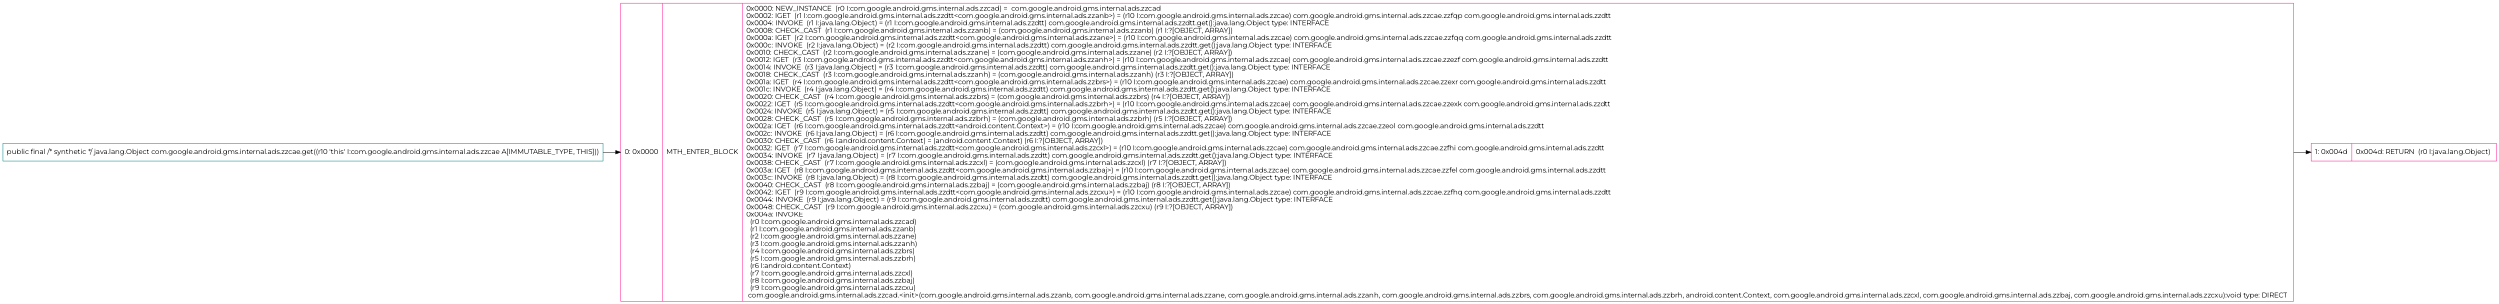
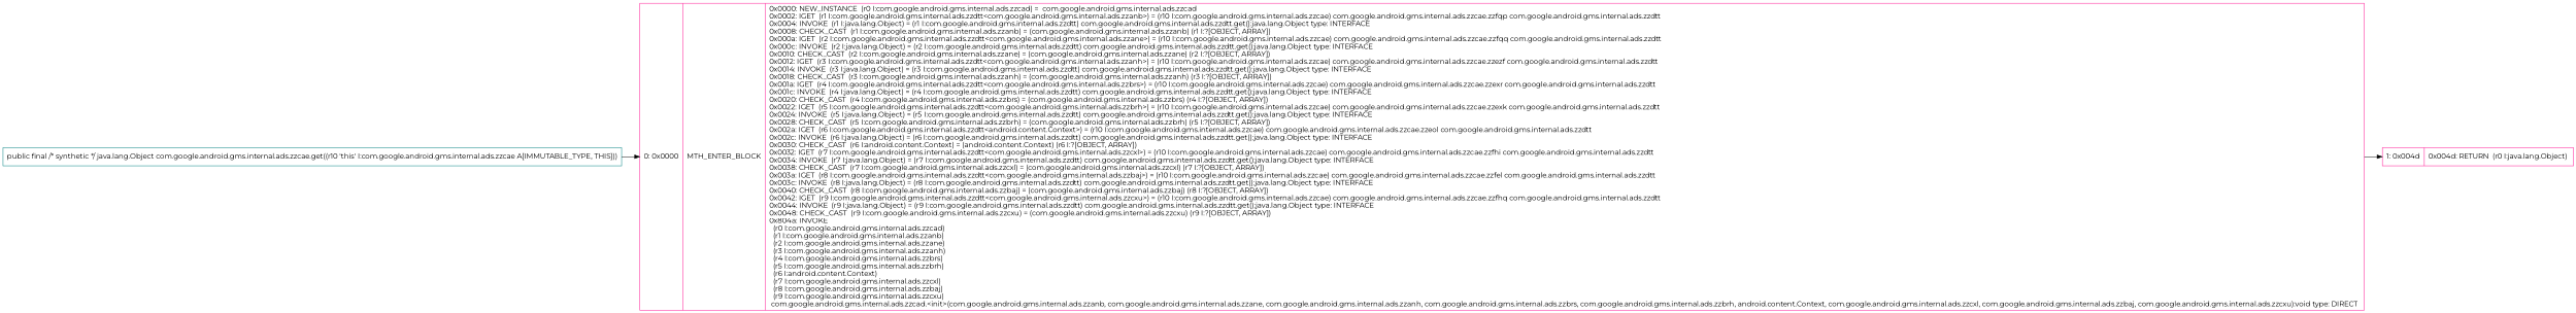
  digraph {
    rankdir=LR
    fontname=Montserrat
    node [shape=record color=deeppink fontname=Montserrat]
    edge [fontname=Montserrat]
-   n1 [label="{0\:\ 0x0000|MTH_ENTER_BLOCK\l|0x0000: NEW_INSTANCE  (r0 I:com.google.android.gms.internal.ads.zzcad) =  com.google.android.gms.internal.ads.zzcad \l0x0002: IGET  (r1 I:com.google.android.gms.internal.ads.zzdtt\<com.google.android.gms.internal.ads.zzanb\>) = (r10 I:com.google.android.gms.internal.ads.zzcae) com.google.android.gms.internal.ads.zzcae.zzfqp com.google.android.gms.internal.ads.zzdtt \l0x0004: INVOKE  (r1 I:java.lang.Object) = (r1 I:com.google.android.gms.internal.ads.zzdtt) com.google.android.gms.internal.ads.zzdtt.get():java.lang.Object type: INTERFACE \l0x0008: CHECK_CAST  (r1 I:com.google.android.gms.internal.ads.zzanb) = (com.google.android.gms.internal.ads.zzanb) (r1 I:?[OBJECT, ARRAY]) \l0x000a: IGET  (r2 I:com.google.android.gms.internal.ads.zzdtt\<com.google.android.gms.internal.ads.zzane\>) = (r10 I:com.google.android.gms.internal.ads.zzcae) com.google.android.gms.internal.ads.zzcae.zzfqq com.google.android.gms.internal.ads.zzdtt \l0x000c: INVOKE  (r2 I:java.lang.Object) = (r2 I:com.google.android.gms.internal.ads.zzdtt) com.google.android.gms.internal.ads.zzdtt.get():java.lang.Object type: INTERFACE \l0x0010: CHECK_CAST  (r2 I:com.google.android.gms.internal.ads.zzane) = (com.google.android.gms.internal.ads.zzane) (r2 I:?[OBJECT, ARRAY]) \l0x0012: IGET  (r3 I:com.google.android.gms.internal.ads.zzdtt\<com.google.android.gms.internal.ads.zzanh\>) = (r10 I:com.google.android.gms.internal.ads.zzcae) com.google.android.gms.internal.ads.zzcae.zzezf com.google.android.gms.internal.ads.zzdtt \l0x0014: INVOKE  (r3 I:java.lang.Object) = (r3 I:com.google.android.gms.internal.ads.zzdtt) com.google.android.gms.internal.ads.zzdtt.get():java.lang.Object type: INTERFACE \l0x0018: CHECK_CAST  (r3 I:com.google.android.gms.internal.ads.zzanh) = (com.google.android.gms.internal.ads.zzanh) (r3 I:?[OBJECT, ARRAY]) \l0x001a: IGET  (r4 I:com.google.android.gms.internal.ads.zzdtt\<com.google.android.gms.internal.ads.zzbrs\>) = (r10 I:com.google.android.gms.internal.ads.zzcae) com.google.android.gms.internal.ads.zzcae.zzexr com.google.android.gms.internal.ads.zzdtt \l0x001c: INVOKE  (r4 I:java.lang.Object) = (r4 I:com.google.android.gms.internal.ads.zzdtt) com.google.android.gms.internal.ads.zzdtt.get():java.lang.Object type: INTERFACE \l0x0020: CHECK_CAST  (r4 I:com.google.android.gms.internal.ads.zzbrs) = (com.google.android.gms.internal.ads.zzbrs) (r4 I:?[OBJECT, ARRAY]) \l0x0022: IGET  (r5 I:com.google.android.gms.internal.ads.zzdtt\<com.google.android.gms.internal.ads.zzbrh\>) = (r10 I:com.google.android.gms.internal.ads.zzcae) com.google.android.gms.internal.ads.zzcae.zzexk com.google.android.gms.internal.ads.zzdtt \l0x0024: INVOKE  (r5 I:java.lang.Object) = (r5 I:com.google.android.gms.internal.ads.zzdtt) com.google.android.gms.internal.ads.zzdtt.get():java.lang.Object type: INTERFACE \l0x0028: CHECK_CAST  (r5 I:com.google.android.gms.internal.ads.zzbrh) = (com.google.android.gms.internal.ads.zzbrh) (r5 I:?[OBJECT, ARRAY]) \l0x002a: IGET  (r6 I:com.google.android.gms.internal.ads.zzdtt\<android.content.Context\>) = (r10 I:com.google.android.gms.internal.ads.zzcae) com.google.android.gms.internal.ads.zzcae.zzeol com.google.android.gms.internal.ads.zzdtt \l0x002c: INVOKE  (r6 I:java.lang.Object) = (r6 I:com.google.android.gms.internal.ads.zzdtt) com.google.android.gms.internal.ads.zzdtt.get():java.lang.Object type: INTERFACE \l0x0030: CHECK_CAST  (r6 I:android.content.Context) = (android.content.Context) (r6 I:?[OBJECT, ARRAY]) \l0x0032: IGET  (r7 I:com.google.android.gms.internal.ads.zzdtt\<com.google.android.gms.internal.ads.zzcxl\>) = (r10 I:com.google.android.gms.internal.ads.zzcae) com.google.android.gms.internal.ads.zzcae.zzfhi com.google.android.gms.internal.ads.zzdtt \l0x0034: INVOKE  (r7 I:java.lang.Object) = (r7 I:com.google.android.gms.internal.ads.zzdtt) com.google.android.gms.internal.ads.zzdtt.get():java.lang.Object type: INTERFACE \l0x0038: CHECK_CAST  (r7 I:com.google.android.gms.internal.ads.zzcxl) = (com.google.android.gms.internal.ads.zzcxl) (r7 I:?[OBJECT, ARRAY]) \l0x003a: IGET  (r8 I:com.google.android.gms.internal.ads.zzdtt\<com.google.android.gms.internal.ads.zzbaj\>) = (r10 I:com.google.android.gms.internal.ads.zzcae) com.google.android.gms.internal.ads.zzcae.zzfel com.google.android.gms.internal.ads.zzdtt \l0x003c: INVOKE  (r8 I:java.lang.Object) = (r8 I:com.google.android.gms.internal.ads.zzdtt) com.google.android.gms.internal.ads.zzdtt.get():java.lang.Object type: INTERFACE \l0x0040: CHECK_CAST  (r8 I:com.google.android.gms.internal.ads.zzbaj) = (com.google.android.gms.internal.ads.zzbaj) (r8 I:?[OBJECT, ARRAY]) \l0x0042: IGET  (r9 I:com.google.android.gms.internal.ads.zzdtt\<com.google.android.gms.internal.ads.zzcxu\>) = (r10 I:com.google.android.gms.internal.ads.zzcae) com.google.android.gms.internal.ads.zzcae.zzfhq com.google.android.gms.internal.ads.zzdtt \l0x0044: INVOKE  (r9 I:java.lang.Object) = (r9 I:com.google.android.gms.internal.ads.zzdtt) com.google.android.gms.internal.ads.zzdtt.get():java.lang.Object type: INTERFACE \l0x0048: CHECK_CAST  (r9 I:com.google.android.gms.internal.ads.zzcxu) = (com.google.android.gms.internal.ads.zzcxu) (r9 I:?[OBJECT, ARRAY]) \l0x004a: INVOKE  \l  (r0 I:com.google.android.gms.internal.ads.zzcad)\l  (r1 I:com.google.android.gms.internal.ads.zzanb)\l  (r2 I:com.google.android.gms.internal.ads.zzane)\l  (r3 I:com.google.android.gms.internal.ads.zzanh)\l  (r4 I:com.google.android.gms.internal.ads.zzbrs)\l  (r5 I:com.google.android.gms.internal.ads.zzbrh)\l  (r6 I:android.content.Context)\l  (r7 I:com.google.android.gms.internal.ads.zzcxl)\l  (r8 I:com.google.android.gms.internal.ads.zzbaj)\l  (r9 I:com.google.android.gms.internal.ads.zzcxu)\l com.google.android.gms.internal.ads.zzcad.\<init\>(com.google.android.gms.internal.ads.zzanb, com.google.android.gms.internal.ads.zzane, com.google.android.gms.internal.ads.zzanh, com.google.android.gms.internal.ads.zzbrs, com.google.android.gms.internal.ads.zzbrh, android.content.Context, com.google.android.gms.internal.ads.zzcxl, com.google.android.gms.internal.ads.zzbaj, com.google.android.gms.internal.ads.zzcxu):void type: DIRECT \l}"]
+   n1 [label="{0\:\ 0x0000|MTH_ENTER_BLOCK\l|0x0000: NEW_INSTANCE  (r0 I:com.google.android.gms.internal.ads.zzcad) =  com.google.android.gms.internal.ads.zzcad \l0x0002: IGET  (r1 I:com.google.android.gms.internal.ads.zzdtt\<com.google.android.gms.internal.ads.zzanb\>) = (r10 I:com.google.android.gms.internal.ads.zzcae) com.google.android.gms.internal.ads.zzcae.zzfqp com.google.android.gms.internal.ads.zzdtt \l0x0004: INVOKE  (r1 I:java.lang.Object) = (r1 I:com.google.android.gms.internal.ads.zzdtt) com.google.android.gms.internal.ads.zzdtt.get():java.lang.Object type: INTERFACE \l0x0008: CHECK_CAST  (r1 I:com.google.android.gms.internal.ads.zzanb) = (com.google.android.gms.internal.ads.zzanb) (r1 I:?[OBJECT, ARRAY]) \l0x000a: IGET  (r2 I:com.google.android.gms.internal.ads.zzdtt\<com.google.android.gms.internal.ads.zzane\>) = (r10 I:com.google.android.gms.internal.ads.zzcae) com.google.android.gms.internal.ads.zzcae.zzfqq com.google.android.gms.internal.ads.zzdtt \l0x000c: INVOKE  (r2 I:java.lang.Object) = (r2 I:com.google.android.gms.internal.ads.zzdtt) com.google.android.gms.internal.ads.zzdtt.get():java.lang.Object type: INTERFACE \l0x0010: CHECK_CAST  (r2 I:com.google.android.gms.internal.ads.zzane) = (com.google.android.gms.internal.ads.zzane) (r2 I:?[OBJECT, ARRAY]) \l0x0012: IGET  (r3 I:com.google.android.gms.internal.ads.zzdtt\<com.google.android.gms.internal.ads.zzanh\>) = (r10 I:com.google.android.gms.internal.ads.zzcae) com.google.android.gms.internal.ads.zzcae.zzezf com.google.android.gms.internal.ads.zzdtt \l0x0014: INVOKE  (r3 I:java.lang.Object) = (r3 I:com.google.android.gms.internal.ads.zzdtt) com.google.android.gms.internal.ads.zzdtt.get():java.lang.Object type: INTERFACE \l0x0018: CHECK_CAST  (r3 I:com.google.android.gms.internal.ads.zzanh) = (com.google.android.gms.internal.ads.zzanh) (r3 I:?[OBJECT, ARRAY]) \l0x001a: IGET  (r4 I:com.google.android.gms.internal.ads.zzdtt\<com.google.android.gms.internal.ads.zzbrs\>) = (r10 I:com.google.android.gms.internal.ads.zzcae) com.google.android.gms.internal.ads.zzcae.zzexr com.google.android.gms.internal.ads.zzdtt \l0x001c: INVOKE  (r4 I:java.lang.Object) = (r4 I:com.google.android.gms.internal.ads.zzdtt) com.google.android.gms.internal.ads.zzdtt.get():java.lang.Object type: INTERFACE \l0x0020: CHECK_CAST  (r4 I:com.google.android.gms.internal.ads.zzbrs) = (com.google.android.gms.internal.ads.zzbrs) (r4 I:?[OBJECT, ARRAY]) \l0x0022: IGET  (r5 I:com.google.android.gms.internal.ads.zzdtt\<com.google.android.gms.internal.ads.zzbrh\>) = (r10 I:com.google.android.gms.internal.ads.zzcae) com.google.android.gms.internal.ads.zzcae.zzexk com.google.android.gms.internal.ads.zzdtt \l0x0024: INVOKE  (r5 I:java.lang.Object) = (r5 I:com.google.android.gms.internal.ads.zzdtt) com.google.android.gms.internal.ads.zzdtt.get():java.lang.Object type: INTERFACE \l0x0028: CHECK_CAST  (r5 I:com.google.android.gms.internal.ads.zzbrh) = (com.google.android.gms.internal.ads.zzbrh) (r5 I:?[OBJECT, ARRAY]) \l0x002a: IGET  (r6 I:com.google.android.gms.internal.ads.zzdtt\<android.content.Context\>) = (r10 I:com.google.android.gms.internal.ads.zzcae) com.google.android.gms.internal.ads.zzcae.zzeol com.google.android.gms.internal.ads.zzdtt \l0x002c: INVOKE  (r6 I:java.lang.Object) = (r6 I:com.google.android.gms.internal.ads.zzdtt) com.google.android.gms.internal.ads.zzdtt.get():java.lang.Object type: INTERFACE \l0x0030: CHECK_CAST  (r6 I:android.content.Context) = (android.content.Context) (r6 I:?[OBJECT, ARRAY]) \l0x0032: IGET  (r7 I:com.google.android.gms.internal.ads.zzdtt\<com.google.android.gms.internal.ads.zzcxl\>) = (r10 I:com.google.android.gms.internal.ads.zzcae) com.google.android.gms.internal.ads.zzcae.zzfhi com.google.android.gms.internal.ads.zzdtt \l0x0034: INVOKE  (r7 I:java.lang.Object) = (r7 I:com.google.android.gms.internal.ads.zzdtt) com.google.android.gms.internal.ads.zzdtt.get():java.lang.Object type: INTERFACE \l0x0038: CHECK_CAST  (r7 I:com.google.android.gms.internal.ads.zzcxl) = (com.google.android.gms.internal.ads.zzcxl) (r7 I:?[OBJECT, ARRAY]) \l0x003a: IGET  (r8 I:com.google.android.gms.internal.ads.zzdtt\<com.google.android.gms.internal.ads.zzbaj\>) = (r10 I:com.google.android.gms.internal.ads.zzcae) com.google.android.gms.internal.ads.zzcae.zzfel com.google.android.gms.internal.ads.zzdtt \l0x003c: INVOKE  (r8 I:java.lang.Object) = (r8 I:com.google.android.gms.internal.ads.zzdtt) com.google.android.gms.internal.ads.zzdtt.get():java.lang.Object type: INTERFACE \l0x0040: CHECK_CAST  (r8 I:com.google.android.gms.internal.ads.zzbaj) = (com.google.android.gms.internal.ads.zzbaj) (r8 I:?[OBJECT, ARRAY]) \l0x0042: IGET  (r9 I:com.google.android.gms.internal.ads.zzdtt\<com.google.android.gms.internal.ads.zzcxu\>) = (r10 I:com.google.android.gms.internal.ads.zzcae) com.google.android.gms.internal.ads.zzcae.zzfhq com.google.android.gms.internal.ads.zzdtt \l0x0044: INVOKE  (r9 I:java.lang.Object) = (r9 I:com.google.android.gms.internal.ads.zzdtt) com.google.android.gms.internal.ads.zzdtt.get():java.lang.Object type: INTERFACE \l0x0048: CHECK_CAST  (r9 I:com.google.android.gms.internal.ads.zzcxu) = (com.google.android.gms.internal.ads.zzcxu) (r9 I:?[OBJECT, ARRAY]) \l0x804a: INVOKE  \l  (r0 I:com.google.android.gms.internal.ads.zzcad)\l  (r1 I:com.google.android.gms.internal.ads.zzanb)\l  (r2 I:com.google.android.gms.internal.ads.zzane)\l  (r3 I:com.google.android.gms.internal.ads.zzanh)\l  (r4 I:com.google.android.gms.internal.ads.zzbrs)\l  (r5 I:com.google.android.gms.internal.ads.zzbrh)\l  (r6 I:android.content.Context)\l  (r7 I:com.google.android.gms.internal.ads.zzcxl)\l  (r8 I:com.google.android.gms.internal.ads.zzbaj)\l  (r9 I:com.google.android.gms.internal.ads.zzcxu)\l com.google.android.gms.internal.ads.zzcad.\<init\>(com.google.android.gms.internal.ads.zzanb, com.google.android.gms.internal.ads.zzane, com.google.android.gms.internal.ads.zzanh, com.google.android.gms.internal.ads.zzbrs, com.google.android.gms.internal.ads.zzbrh, android.content.Context, com.google.android.gms.internal.ads.zzcxl, com.google.android.gms.internal.ads.zzbaj, com.google.android.gms.internal.ads.zzcxu):void type: DIRECT \l}"]
    n2 [label="{1\:\ 0x004d|0x004d: RETURN  (r0 I:java.lang.Object) \l}"]
    n3 [label="{public final \/* synthetic *\/ java.lang.Object com.google.android.gms.internal.ads.zzcae.get((r10 'this' I:com.google.android.gms.internal.ads.zzcae A[IMMUTABLE_TYPE, THIS])) }" color=teal]
    n1 -> n2
    n3 -> n1
  }
